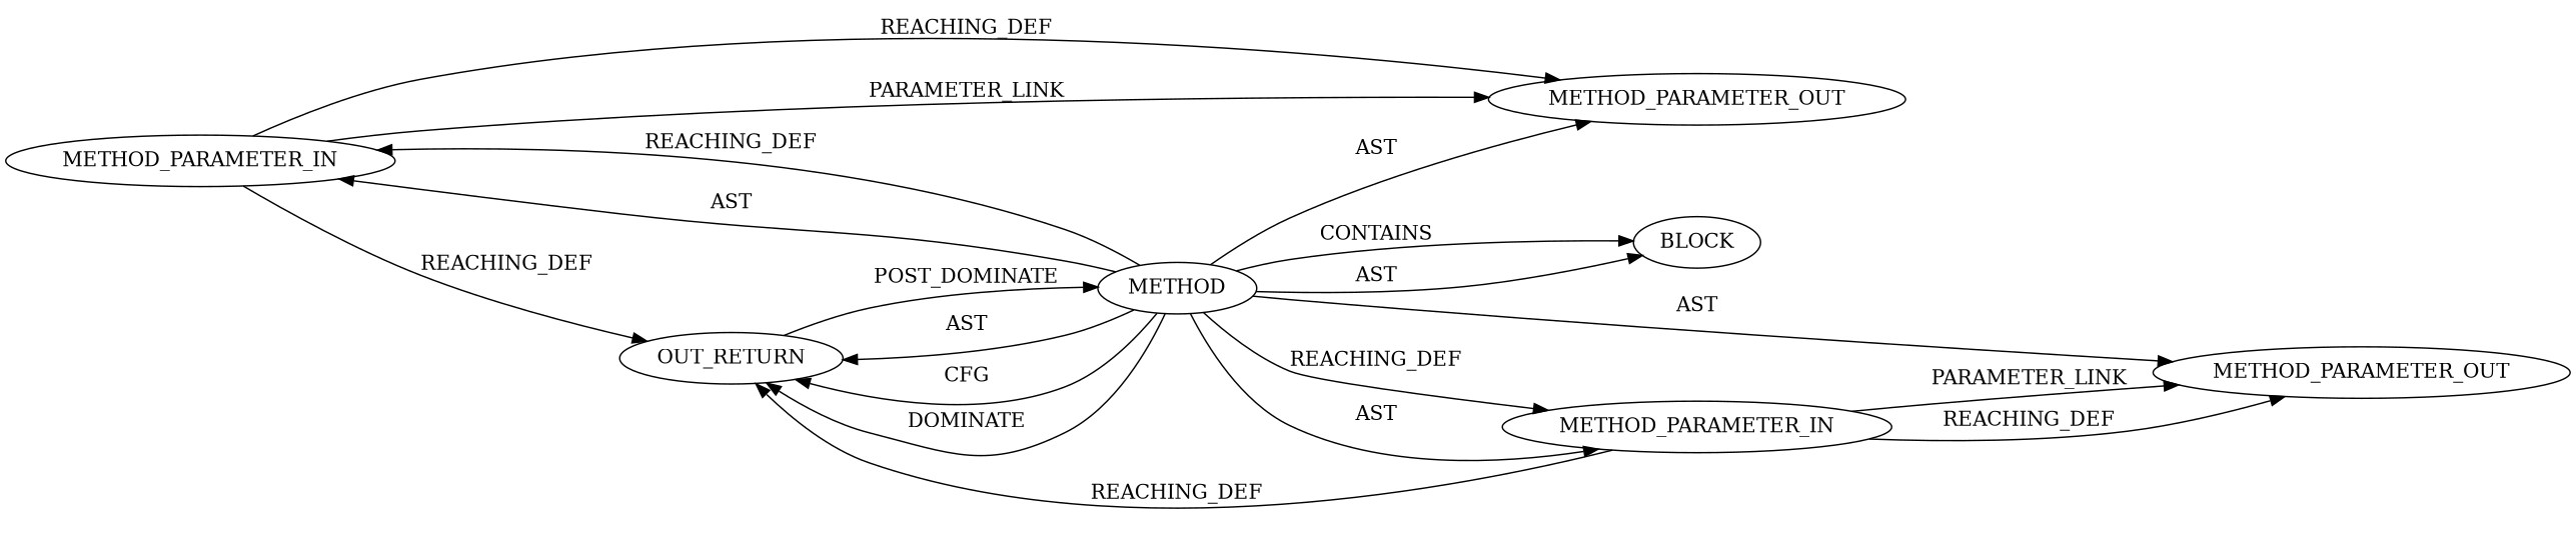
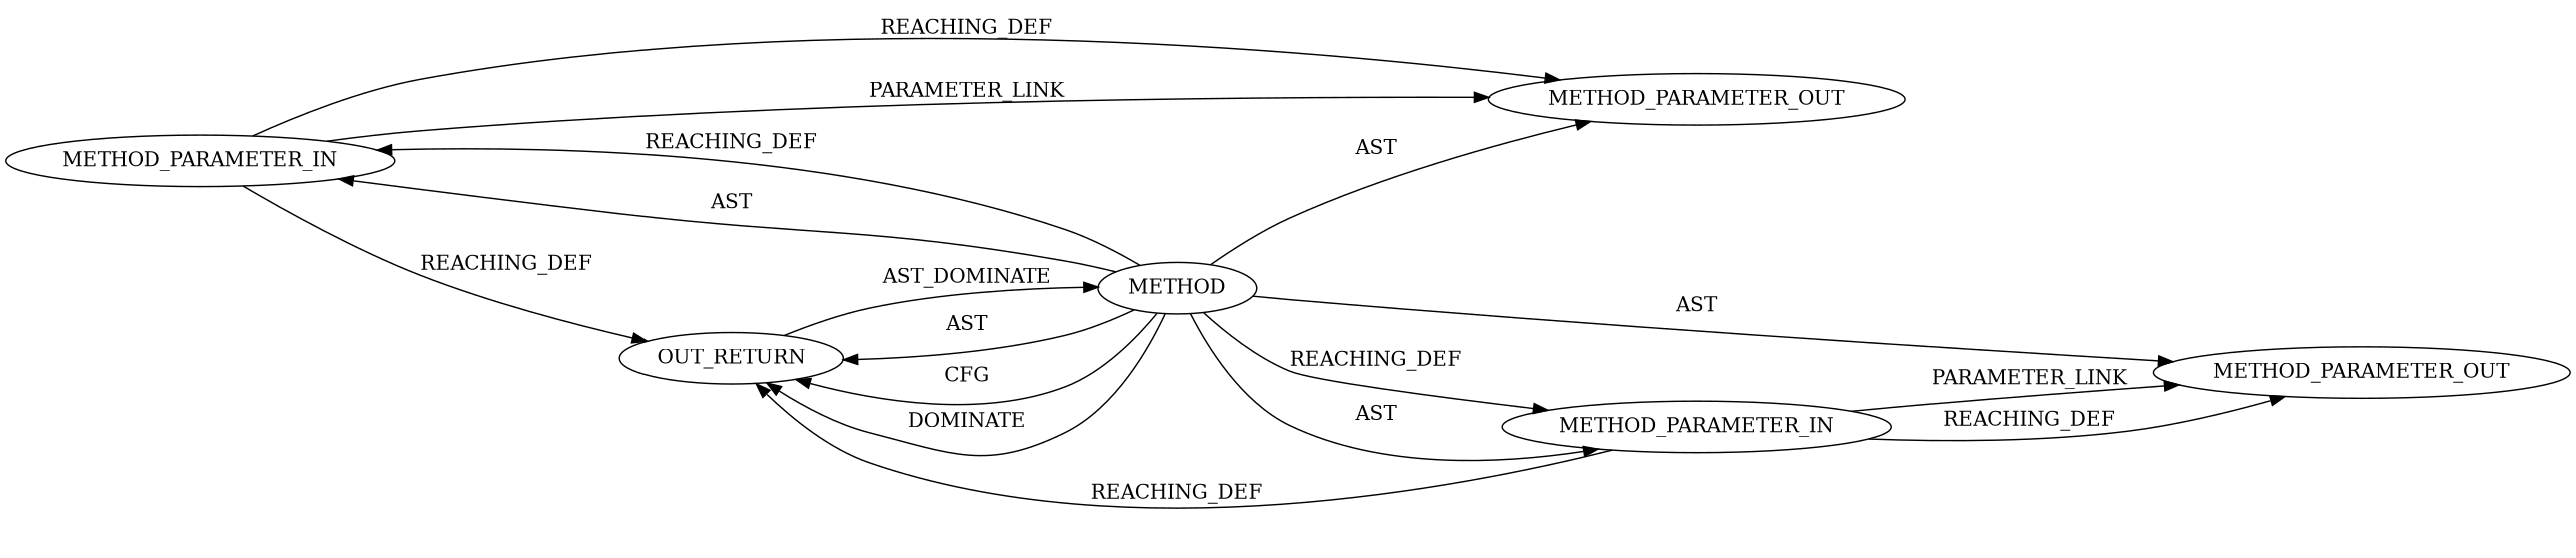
  digraph {
    rankdir=LR
    node [CODE=p1 EVALUATION_STRATEGY=BY_VALUE IS_VARIADIC=false ORDER=1 TYPE_FULL_NAME=ANY]
    n1 [INDEX=1 NAME=p1 label=METHOD_PARAMETER_IN]
    n2 [CODE=RET ORDER=2 label=OUT_RETURN IS_VARIADIC=""]
    n3 [INDEX=1 NAME=p1 label=METHOD_PARAMETER_OUT]
    n4 [AST_PARENT_FULL_NAME="<global>" AST_PARENT_TYPE=NAMESPACE_BLOCK CODE="<empty>" FILENAME="<empty>" FULL_NAME="tls_context.sk_write_space" IS_EXTERNAL=true NAME=sk_write_space ORDER=0 label=METHOD EVALUATION_STRATEGY="" IS_VARIADIC="" TYPE_FULL_NAME=""]
-   n5 [ARGUMENT_INDEX=1 CODE="<empty>" label=BLOCK EVALUATION_STRATEGY="" IS_VARIADIC=""]
    n6 [CODE=p2 INDEX=2 NAME=p2 ORDER=2 label=METHOD_PARAMETER_IN]
    n7 [CODE=p2 INDEX=2 NAME=p2 ORDER=2 label=METHOD_PARAMETER_OUT]
    n1 -> n2 [VARIABLE=p1 label=REACHING_DEF]
    n1 -> n3 [VARIABLE=p1 label=REACHING_DEF]
    n1 -> n3 [label=PARAMETER_LINK]
-   n2 -> n4 [label=POST_DOMINATE]
+   n2 -> n4 [label=AST_DOMINATE]
    n4 -> n1 [label=AST]
    n4 -> n1 [label=REACHING_DEF]
    n4 -> n2 [label=AST]
    n4 -> n2 [label=CFG]
    n4 -> n2 [label=DOMINATE]
    n4 -> n3 [label=AST]
-   n4 -> n5 [label=CONTAINS]
-   n4 -> n5 [label=AST]
    n4 -> n6 [label=AST]
    n4 -> n6 [label=REACHING_DEF]
    n4 -> n7 [label=AST]
    n6 -> n2 [VARIABLE=p2 label=REACHING_DEF]
    n6 -> n7 [label=PARAMETER_LINK]
    n6 -> n7 [VARIABLE=p2 label=REACHING_DEF]
  }
